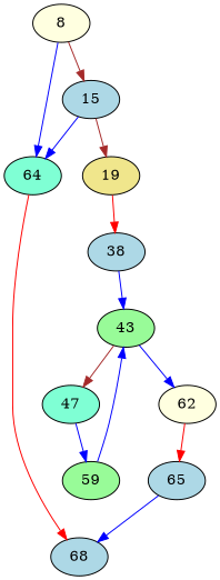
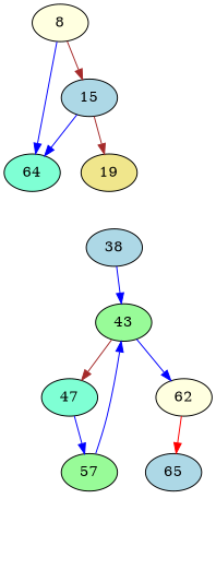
  strict digraph {
    node [fillcolor=lightblue style=filled]
    edge [color=blue]
    n1 [entry=true fillcolor=lightyellow label=8]
    15
    64 [fillcolor=aquamarine]
    19 [fillcolor=khaki]
-   68
    38
    43 [fillcolor=palegreen]
    n8 [label=65]
    47 [fillcolor=aquamarine]
    62 [fillcolor=lightyellow]
-   59 [fillcolor=palegreen]
+   59 [fillcolor=palegreen label=57]
    n1 -> 15 [color=brown cond=true]
    n1 -> 64 [cond=false]
    15 -> 64 [cond=false]
    15 -> 19 [color=brown cond=true]
-   64 -> 68 [color=red]
-   19 -> 38 [color=red cond=false]
    38 -> 43
    43 -> 47 [color=brown cond=true]
    43 -> 62 [cond=false]
-   n8 -> 68
    47 -> 59
    62 -> n8 [color=red]
    59 -> 43
  }
